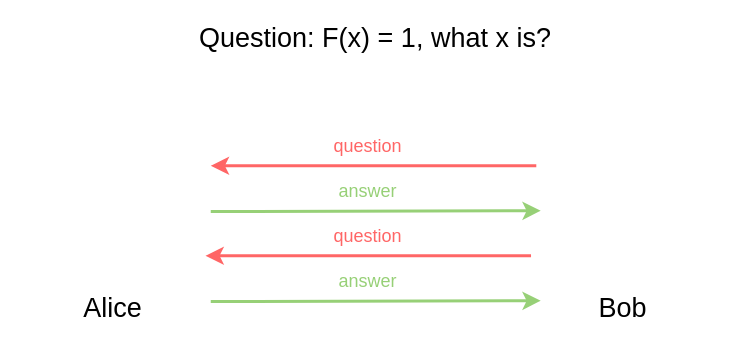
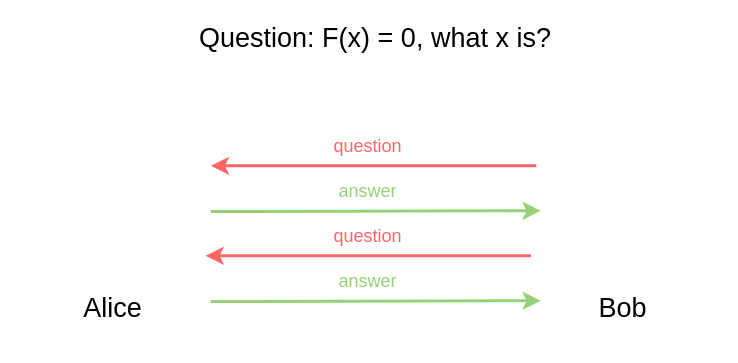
  <mxCell id="0" />
  <mxCell id="1" parent="0" />
- <mxCell id="2" value="&lt;font style=&quot;font-size: 18px;&quot;&gt;Question: F(x) = 1, what x is?&lt;/font&gt;" style="text;html=1;strokeColor=none;fillColor=none;align=center;verticalAlign=middle;whiteSpace=wrap;rounded=0;" vertex="1" parent="1"><mxGeometry x="105" y="20" width="290" height="10" as="geometry" /></mxCell>
+ <mxCell id="2" value="&lt;font style=&quot;font-size: 18px;&quot;&gt;Question: F(x) = 0, what x is?&lt;/font&gt;" style="text;html=1;strokeColor=none;fillColor=none;align=center;verticalAlign=middle;whiteSpace=wrap;rounded=0;" vertex="1" parent="1"><mxGeometry x="105" y="20" width="290" height="10" as="geometry" /></mxCell>
  <mxCell id="3" value="" style="shape=image;verticalLabelPosition=bottom;labelBackgroundColor=default;verticalAlign=top;aspect=fixed;imageAspect=0;image=https://upload.wikimedia.org/wikipedia/commons/thumb/c/cb/Noun_Project_people_icon_3376085.svg/1024px-Noun_Project_people_icon_3376085.svg.png;" vertex="1" parent="1"><mxGeometry x="20" y="90" width="110" height="110" as="geometry" /></mxCell>
  <mxCell id="4" value="" style="shape=image;verticalLabelPosition=bottom;labelBackgroundColor=default;verticalAlign=top;aspect=fixed;imageAspect=0;image=https://upload.wikimedia.org/wikipedia/commons/thumb/c/cb/Noun_Project_people_icon_3376085.svg/1024px-Noun_Project_people_icon_3376085.svg.png;" vertex="1" parent="1"><mxGeometry x="360" y="90" width="110" height="110" as="geometry" /></mxCell>
  <mxCell id="5" value="Alice" style="text;html=1;strokeColor=none;fillColor=none;align=center;verticalAlign=middle;whiteSpace=wrap;rounded=0;fontSize=18;" vertex="1" parent="1"><mxGeometry x="45" y="190" width="60" height="30" as="geometry" /></mxCell>
  <mxCell id="6" value="Bob" style="text;html=1;strokeColor=none;fillColor=none;align=center;verticalAlign=middle;whiteSpace=wrap;rounded=0;fontSize=18;" vertex="1" parent="1"><mxGeometry x="385" y="190" width="60" height="30" as="geometry" /></mxCell>
  <mxCell id="7" value="" style="endArrow=classic;html=1;rounded=0;fontSize=18;entryX=0;entryY=0.25;entryDx=0;entryDy=0;fillColor=#d5e8d4;strokeColor=#97D077;strokeWidth=2;" edge="1" parent="1"><mxGeometry width="50" height="50" relative="1" as="geometry"><mxPoint x="140" y="200.5" as="sourcePoint" /><mxPoint x="360" y="200" as="targetPoint" /></mxGeometry></mxCell>
  <mxCell id="8" value="" style="endArrow=classic;html=1;rounded=0;fontSize=18;entryX=0;entryY=0.25;entryDx=0;entryDy=0;fillColor=#d5e8d4;strokeColor=#97D077;strokeWidth=2;" edge="1" parent="1"><mxGeometry width="50" height="50" relative="1" as="geometry"><mxPoint x="140" y="140.5" as="sourcePoint" /><mxPoint x="360" y="140" as="targetPoint" /></mxGeometry></mxCell>
  <mxCell id="9" value="" style="endArrow=classic;html=1;rounded=0;fontSize=18;exitX=-0.027;exitY=0.182;exitDx=0;exitDy=0;exitPerimeter=0;fillColor=#f8cecc;strokeColor=#FF6666;strokeWidth=2;" edge="1" parent="1" source="4"><mxGeometry width="50" height="50" relative="1" as="geometry"><mxPoint x="340" y="110" as="sourcePoint" /><mxPoint x="140" y="110" as="targetPoint" /></mxGeometry></mxCell>
  <mxCell id="10" value="" style="endArrow=classic;html=1;rounded=0;fontSize=18;exitX=-0.027;exitY=0.182;exitDx=0;exitDy=0;exitPerimeter=0;fillColor=#f8cecc;strokeColor=#FF6666;strokeWidth=2;" edge="1" parent="1"><mxGeometry width="50" height="50" relative="1" as="geometry"><mxPoint x="353.52" y="170.02" as="sourcePoint" /><mxPoint x="136.49" y="170" as="targetPoint" /></mxGeometry></mxCell>
  <mxCell id="11" value="&lt;font color=&quot;#ff6666&quot; style=&quot;font-size: 12px;&quot;&gt;question&lt;/font&gt;" style="text;html=1;strokeColor=none;fillColor=none;align=center;verticalAlign=middle;whiteSpace=wrap;rounded=0;fontSize=18;" vertex="1" parent="1"><mxGeometry x="215" y="80" width="60" height="30" as="geometry" /></mxCell>
  <mxCell id="12" value="&lt;font color=&quot;#ff6666&quot; style=&quot;font-size: 12px;&quot;&gt;question&lt;/font&gt;" style="text;html=1;strokeColor=none;fillColor=none;align=center;verticalAlign=middle;whiteSpace=wrap;rounded=0;fontSize=18;" vertex="1" parent="1"><mxGeometry x="215" y="140" width="60" height="30" as="geometry" /></mxCell>
  <mxCell id="13" value="&lt;font color=&quot;#97d077&quot; style=&quot;font-size: 12px;&quot;&gt;answer&lt;/font&gt;" style="text;html=1;strokeColor=none;fillColor=none;align=center;verticalAlign=middle;whiteSpace=wrap;rounded=0;fontSize=18;" vertex="1" parent="1"><mxGeometry x="215" y="110" width="60" height="30" as="geometry" /></mxCell>
  <mxCell id="14" value="&lt;font color=&quot;#97d077&quot; style=&quot;font-size: 12px;&quot;&gt;answer&lt;/font&gt;" style="text;html=1;strokeColor=none;fillColor=none;align=center;verticalAlign=middle;whiteSpace=wrap;rounded=0;fontSize=18;" vertex="1" parent="1"><mxGeometry x="215" y="170" width="60" height="30" as="geometry" /></mxCell>
